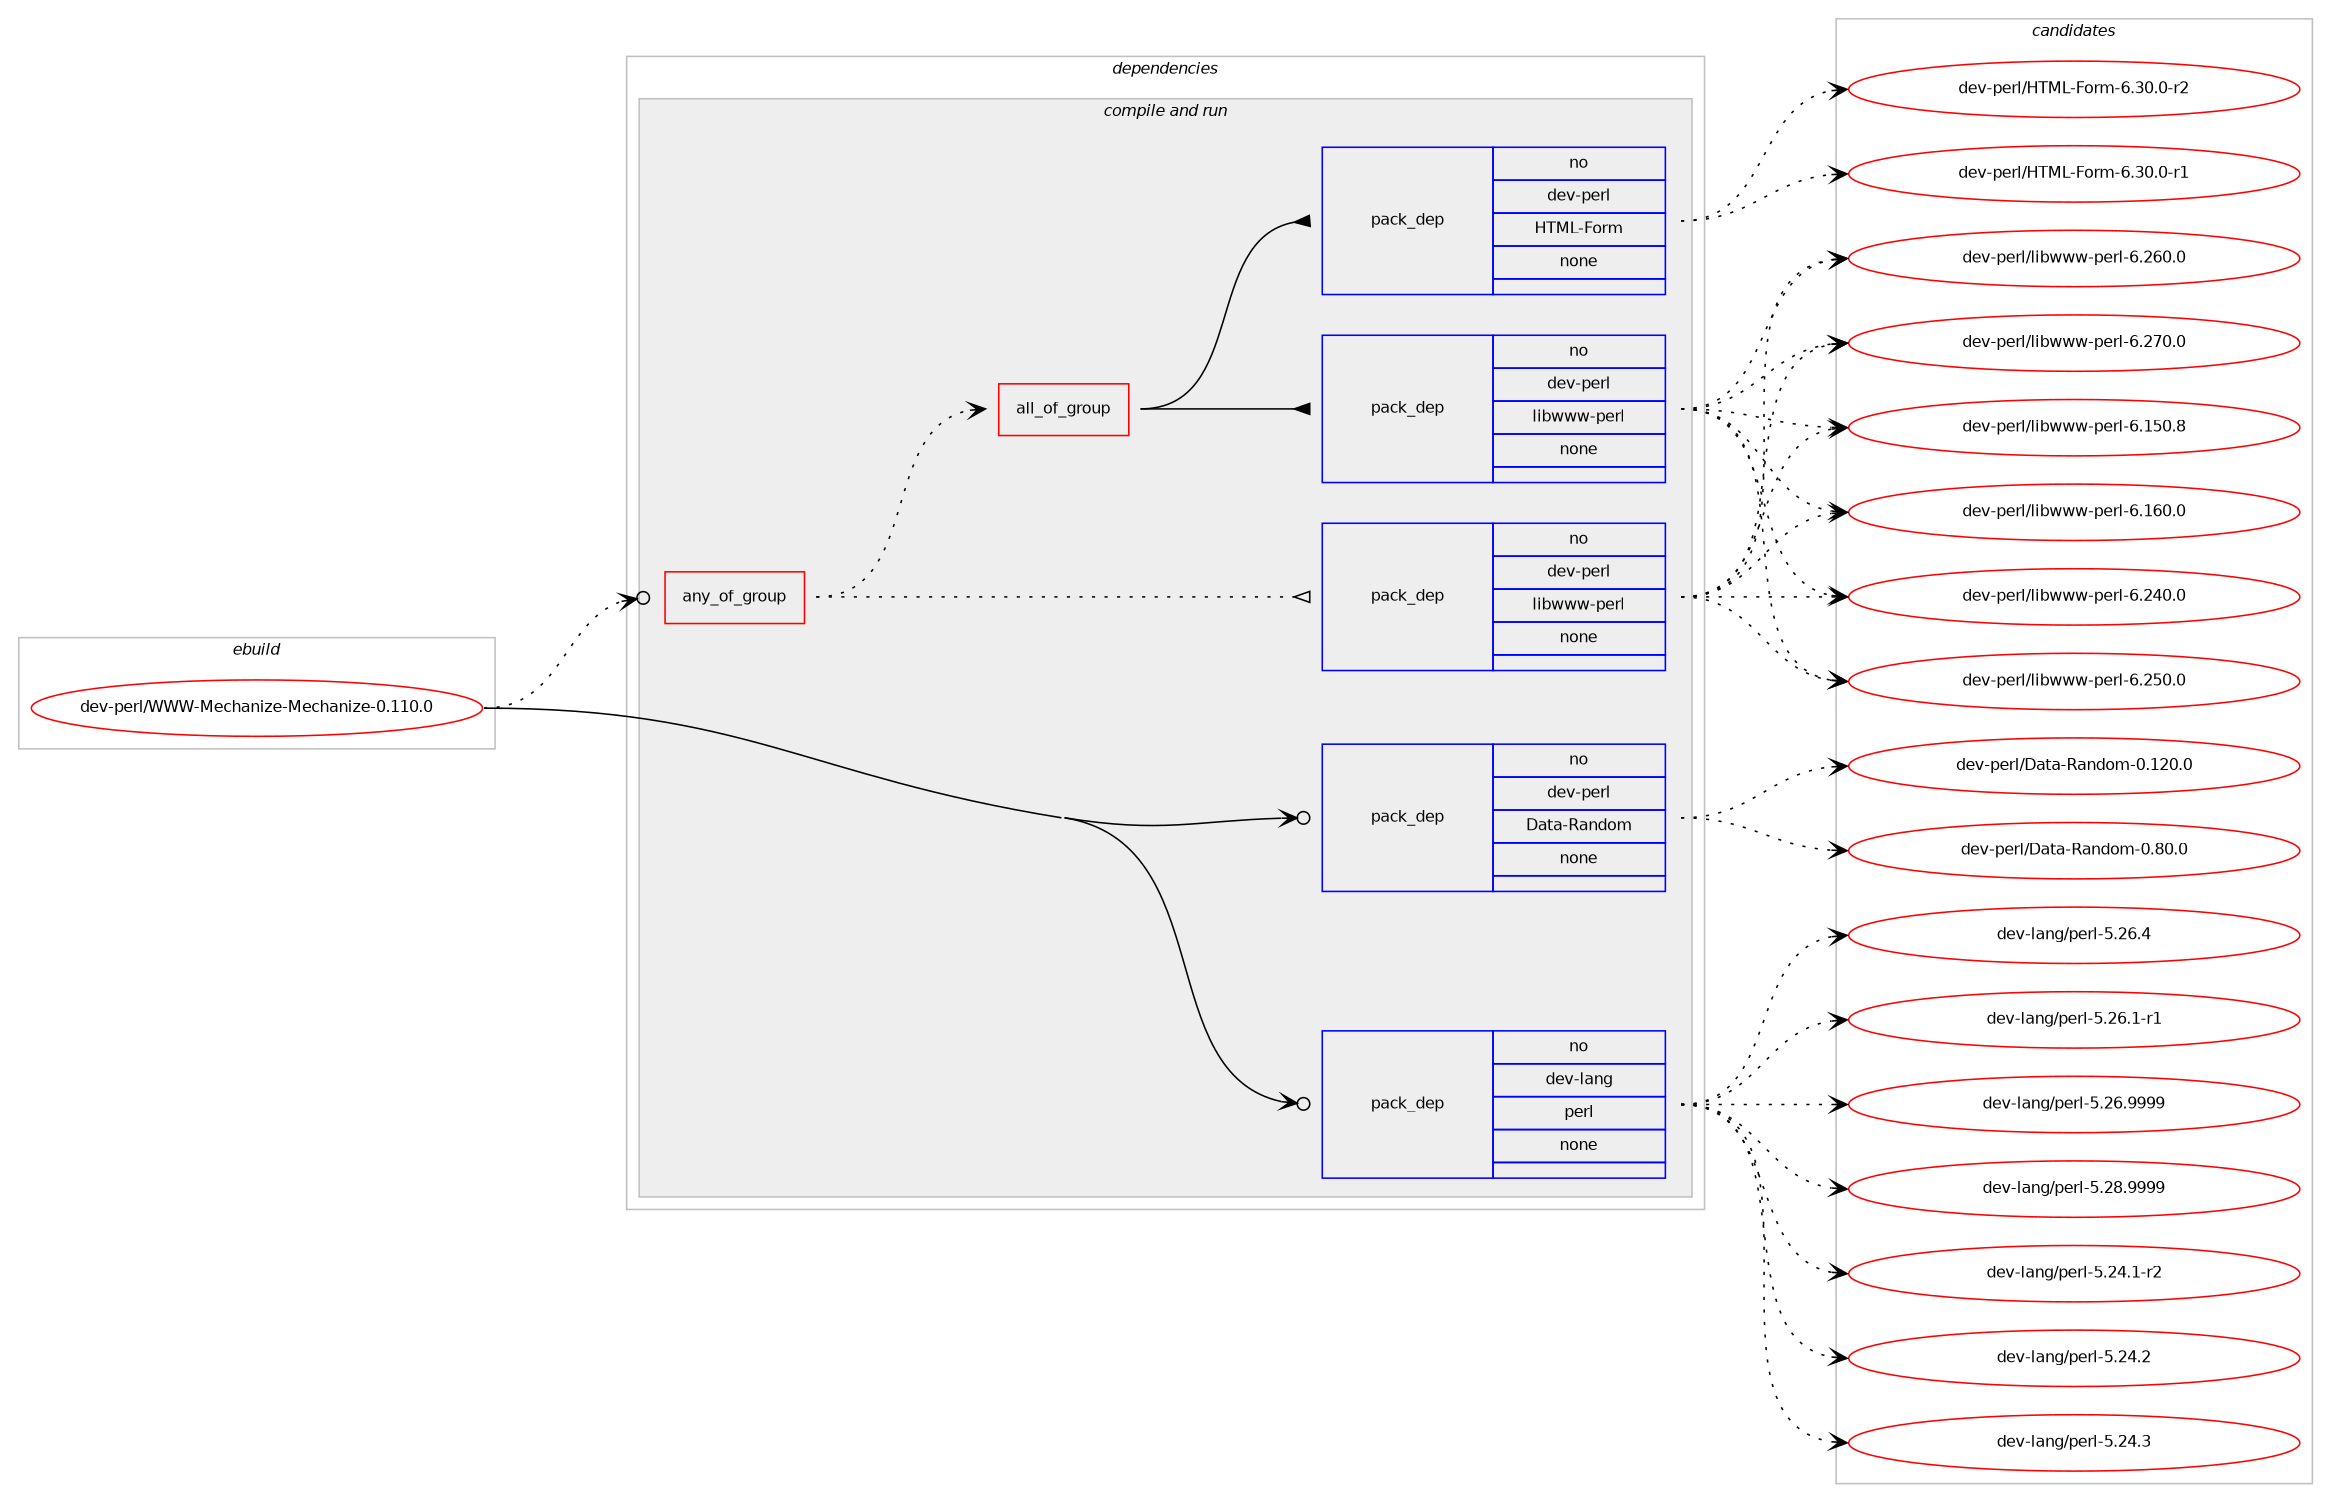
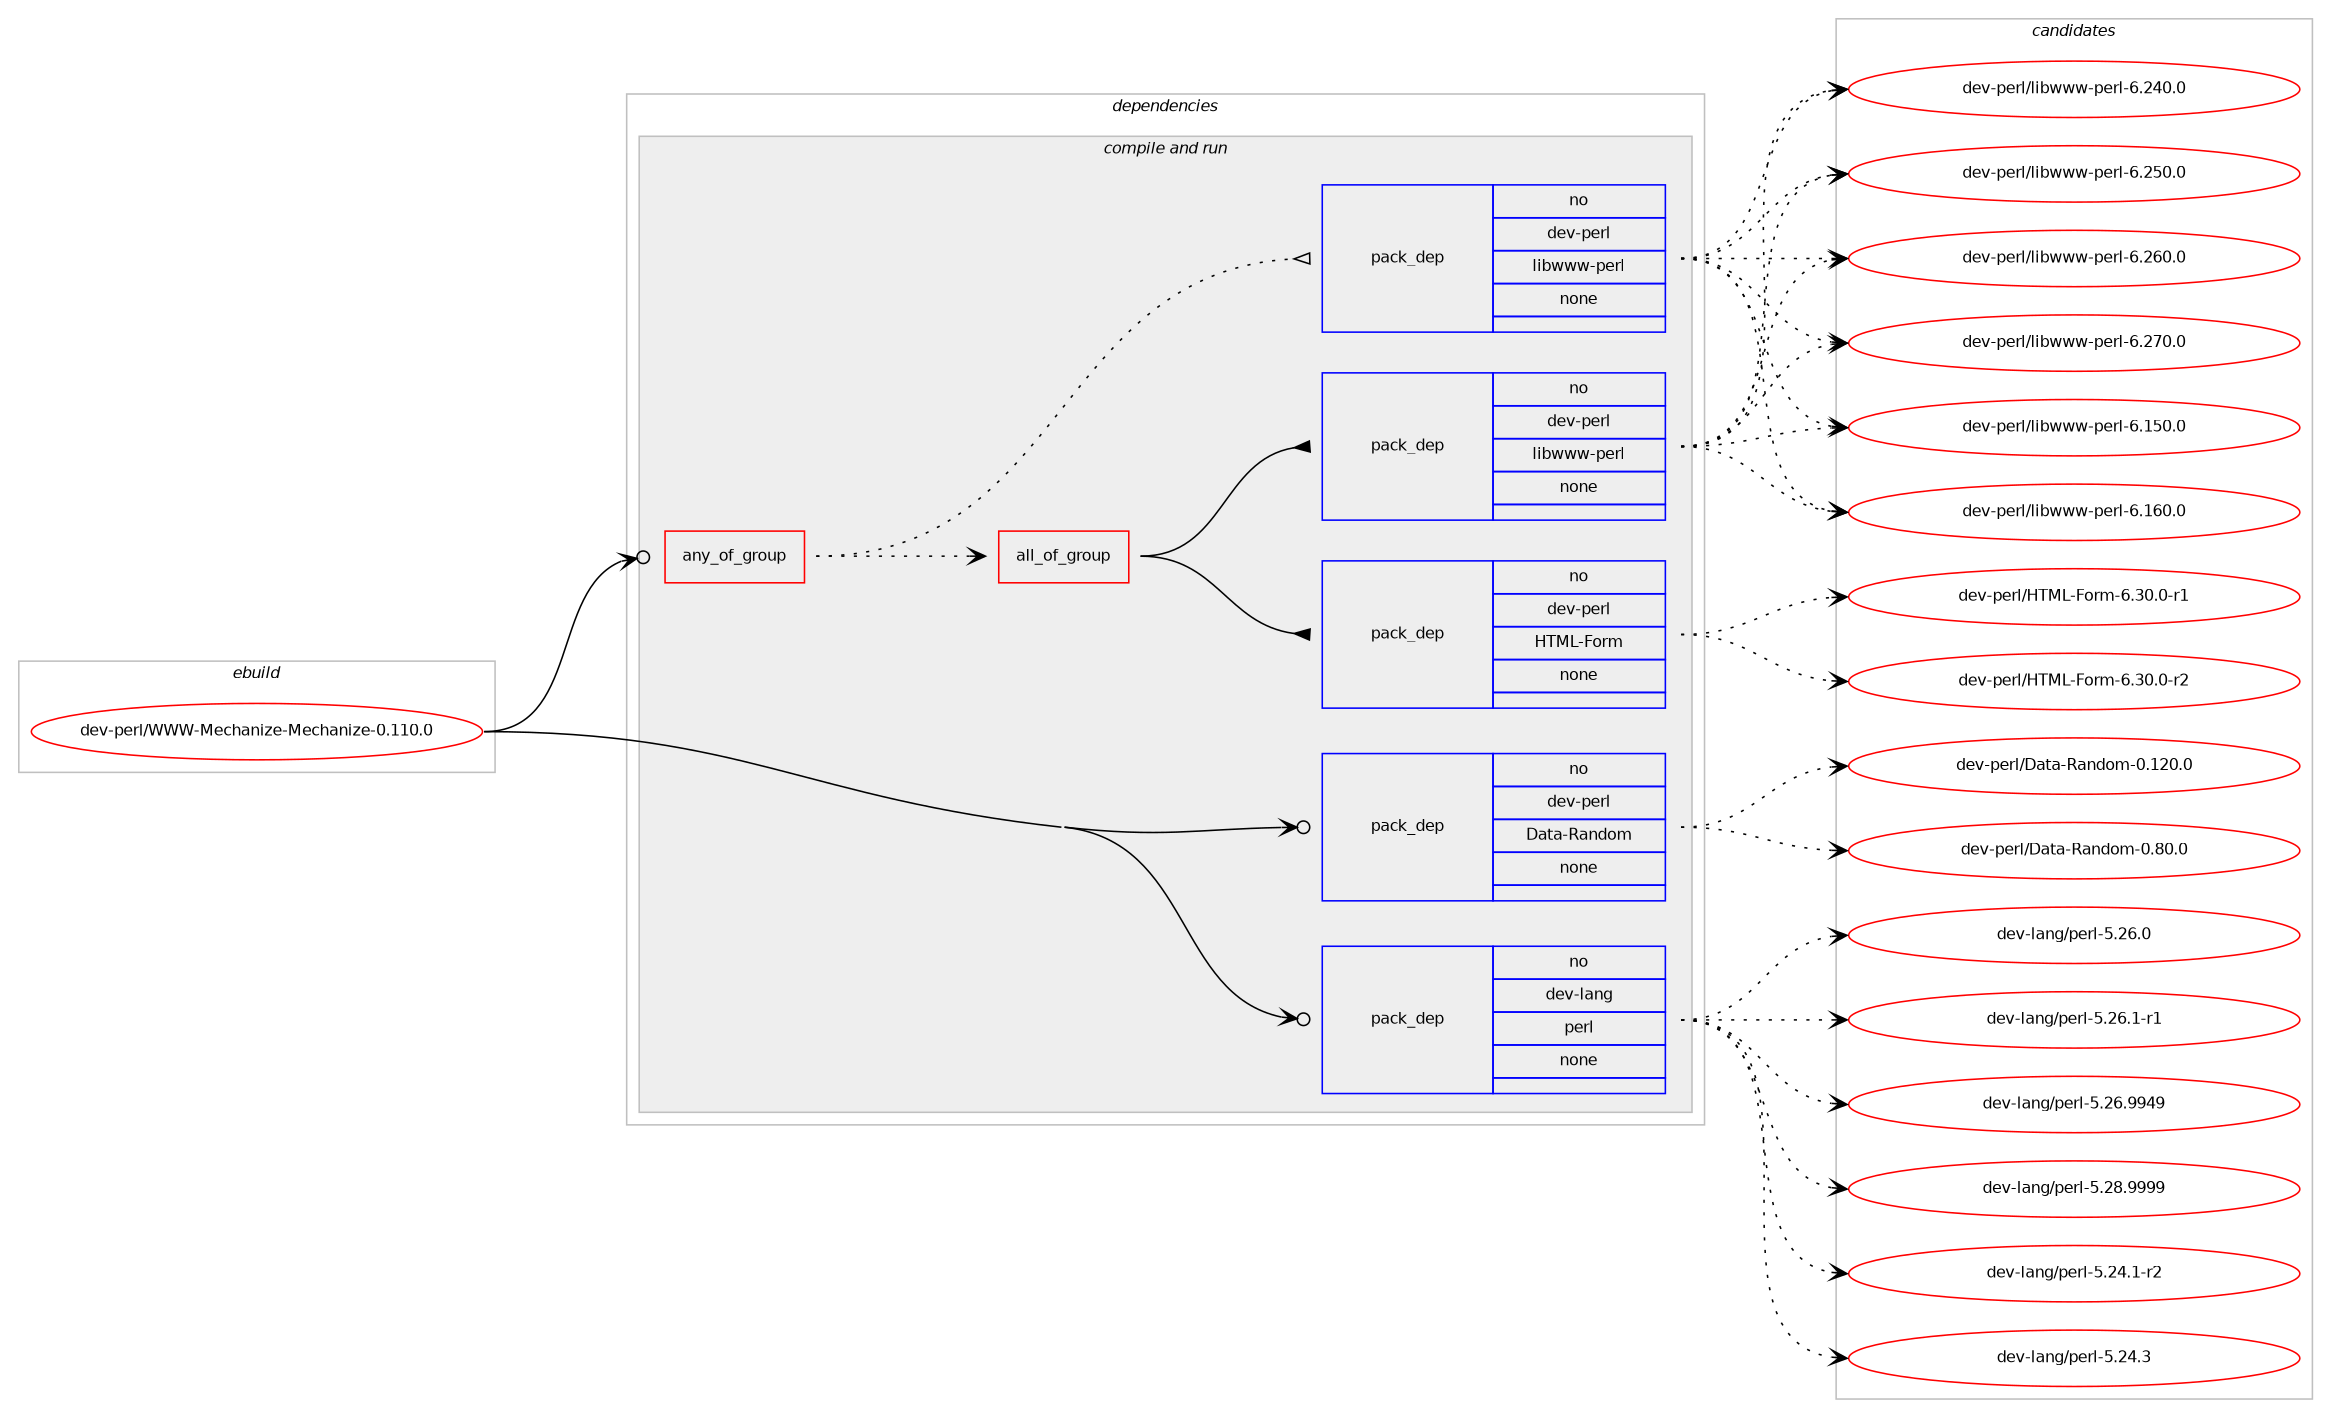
  digraph {
    compound=true
    concentrate=true
    fontname=Helvetica
    fontsize=10
    newrank=true
    rankdir=LR
    ranksep=1.5
    node [color=red fontname=Helvetica fontsize=10]
    edge [arrowhead=vee headport=w style=dotted tailport=e weight=100]
    n1 [label="dev-perl/WWW-Mechanize-Mechanize-0.110.0" width=4]
    n2 [color=blue label=<<TABLE BORDER="0" CELLBORDER="1" CELLSPACING="0" CELLPADDING="4" WIDTH="220"><TR><TD ROWSPAN="6" CELLPADDING="30">pack_dep</TD></TR><TR><TD WIDTH="110">no</TD></TR><TR><TD>dev-perl</TD></TR><TR><TD>libwww-perl</TD></TR><TR><TD>none</TD></TR><TR><TD></TD></TR></TABLE>> shape=none]
    n3 [color=blue label=<<TABLE BORDER="0" CELLBORDER="1" CELLSPACING="0" CELLPADDING="4" WIDTH="220"><TR><TD ROWSPAN="6" CELLPADDING="30">pack_dep</TD></TR><TR><TD WIDTH="110">no</TD></TR><TR><TD>dev-perl</TD></TR><TR><TD>HTML-Form</TD></TR><TR><TD>none</TD></TR><TR><TD></TD></TR></TABLE>> shape=none]
    n4 [label=<<TABLE BORDER="0" CELLBORDER="1" CELLSPACING="0" CELLPADDING="4"><TR><TD CELLPADDING="10">all_of_group</TD></TR></TABLE>> shape=none]
    n5 [color=blue label=<<TABLE BORDER="0" CELLBORDER="1" CELLSPACING="0" CELLPADDING="4" WIDTH="220"><TR><TD ROWSPAN="6" CELLPADDING="30">pack_dep</TD></TR><TR><TD WIDTH="110">no</TD></TR><TR><TD>dev-perl</TD></TR><TR><TD>libwww-perl</TD></TR><TR><TD>none</TD></TR><TR><TD></TD></TR></TABLE>> shape=none]
    n6 [label=<<TABLE BORDER="0" CELLBORDER="1" CELLSPACING="0" CELLPADDING="4"><TR><TD CELLPADDING="10">any_of_group</TD></TR></TABLE>> shape=none]
    n7 [color=blue label=<<TABLE BORDER="0" CELLBORDER="1" CELLSPACING="0" CELLPADDING="4" WIDTH="220"><TR><TD ROWSPAN="6" CELLPADDING="30">pack_dep</TD></TR><TR><TD WIDTH="110">no</TD></TR><TR><TD>dev-lang</TD></TR><TR><TD>perl</TD></TR><TR><TD>none</TD></TR><TR><TD></TD></TR></TABLE>> shape=none]
    n8 [color=blue label=<<TABLE BORDER="0" CELLBORDER="1" CELLSPACING="0" CELLPADDING="4" WIDTH="220"><TR><TD ROWSPAN="6" CELLPADDING="30">pack_dep</TD></TR><TR><TD WIDTH="110">no</TD></TR><TR><TD>dev-perl</TD></TR><TR><TD>Data-Random</TD></TR><TR><TD>none</TD></TR><TR><TD></TD></TR></TABLE>> shape=none]
-   n9 [label="dev-perl/libwww-perl-6.150.8" width=4]
+   n9 [label="dev-perl/libwww-perl-6.150.0" width=4]
    n10 [label="dev-perl/libwww-perl-6.160.0" width=4]
    n11 [label="dev-perl/libwww-perl-6.240.0" width=4]
    n12 [label="dev-perl/libwww-perl-6.250.0" width=4]
    n13 [label="dev-perl/libwww-perl-6.260.0" width=4]
    n14 [label="dev-perl/libwww-perl-6.270.0" width=4]
    n15 [label="dev-perl/HTML-Form-6.30.0-r1" width=4]
    n16 [label="dev-perl/HTML-Form-6.30.0-r2" width=4]
    n17 [label="dev-lang/perl-5.24.1-r2" width=4]
-   n18 [label="dev-lang/perl-5.24.2" width=4]
    n19 [label="dev-lang/perl-5.24.3" width=4]
-   n20 [label="dev-lang/perl-5.26.4" width=4]
+   n20 [label="dev-lang/perl-5.26.0" width=4]
    n21 [label="dev-lang/perl-5.26.1-r1" width=4]
-   n22 [label="dev-lang/perl-5.26.9999" width=4]
+   n22 [label="dev-lang/perl-5.26.9949" width=4]
    n23 [label="dev-lang/perl-5.28.9999" width=4]
    n24 [label="dev-perl/Data-Random-0.120.0" width=4]
    n25 [label="dev-perl/Data-Random-0.80.0" width=4]
    subgraph cluster_1 {
      color=gray
      label=<<i>ebuild</i>>
      rank=same
      n1
    }
    subgraph cluster_2 {
      color=gray
      label=<<i>dependencies</i>>
      subgraph cluster_3 {
        color=gray
        fillcolor="#eeeeee"
        label=<<i>compile</i>>
        style=filled
      }
      subgraph cluster_4 {
        color=gray
        fillcolor="#eeeeee"
        label=<<i>compile and run</i>>
        style=filled
        subgraph sub_5 {
          color=gray
          fillcolor="#eeeeee"
          label=<<i>compile and run</i>>
          style=filled
          n6
          subgraph sub_6 {
            color=gray
            fillcolor="#eeeeee"
            label=<<i>compile and run</i>>
            style=filled
            n4
            subgraph sub_7 {
              color=gray
              fillcolor="#eeeeee"
              label=<<i>compile and run</i>>
              style=filled
              n2
            }
            subgraph sub_8 {
              color=gray
              fillcolor="#eeeeee"
              label=<<i>compile and run</i>>
              style=filled
              n3
            }
          }
          subgraph sub_9 {
            color=gray
            fillcolor="#eeeeee"
            label=<<i>compile and run</i>>
            style=filled
            n5
          }
        }
        subgraph sub_10 {
          color=gray
          fillcolor="#eeeeee"
          label=<<i>compile and run</i>>
          style=filled
          n7
        }
        subgraph sub_11 {
          color=gray
          fillcolor="#eeeeee"
          label=<<i>compile and run</i>>
          style=filled
          n8
        }
      }
      subgraph cluster_12 {
        color=gray
        fillcolor="#eeeeee"
        label=<<i>run</i>>
        style=filled
      }
    }
    subgraph cluster_13 {
      color=gray
      label=<<i>candidates</i>>
      rank=same
      subgraph sub_14 {
        color=black
        label=<<i>candidates</i>>
        nodesep=1
        rank=same
        n9
        n10
        n11
        n12
        n13
        n14
      }
      subgraph sub_15 {
        color=black
        label=<<i>candidates</i>>
        nodesep=1
        rank=same
        n15
        n16
      }
      subgraph sub_16 {
        color=black
        label=<<i>candidates</i>>
        nodesep=1
        rank=same
        n9
        n10
        n11
        n12
        n13
        n14
      }
      subgraph sub_17 {
        color=black
        label=<<i>candidates</i>>
        nodesep=1
        rank=same
        n17
-       n18
        n19
        n20
        n21
        n22
        n23
      }
      subgraph sub_18 {
        color=black
        label=<<i>candidates</i>>
        nodesep=1
        rank=same
        n24
        n25
      }
    }
-   n1 -> n6 [arrowhead=odotvee weight=20]
+   n1 -> n6 [arrowhead=odotvee style=solid weight=20]
    n1 -> n7 [arrowhead=odotvee style=solid weight=20]
    n1 -> n8 [arrowhead=odotvee style=solid weight=20]
    n2 -> n9
    n2 -> n10
    n2 -> n11
    n2 -> n12
    n2 -> n13
    n2 -> n14
    n3 -> n15
    n3 -> n16
    n4 -> n2 [arrowhead=inv style=solid weight=20]
    n4 -> n3 [arrowhead=inv style=solid weight=20]
    n5 -> n9
    n5 -> n10
    n5 -> n11
    n5 -> n12
    n5 -> n13
    n5 -> n14
    n6 -> n4 [weight=20]
    n6 -> n5 [arrowhead=oinv weight=20]
    n7 -> n17
-   n7 -> n18
    n7 -> n19
    n7 -> n20
    n7 -> n21
    n7 -> n22
    n7 -> n23
    n8 -> n24
    n8 -> n25
  }
